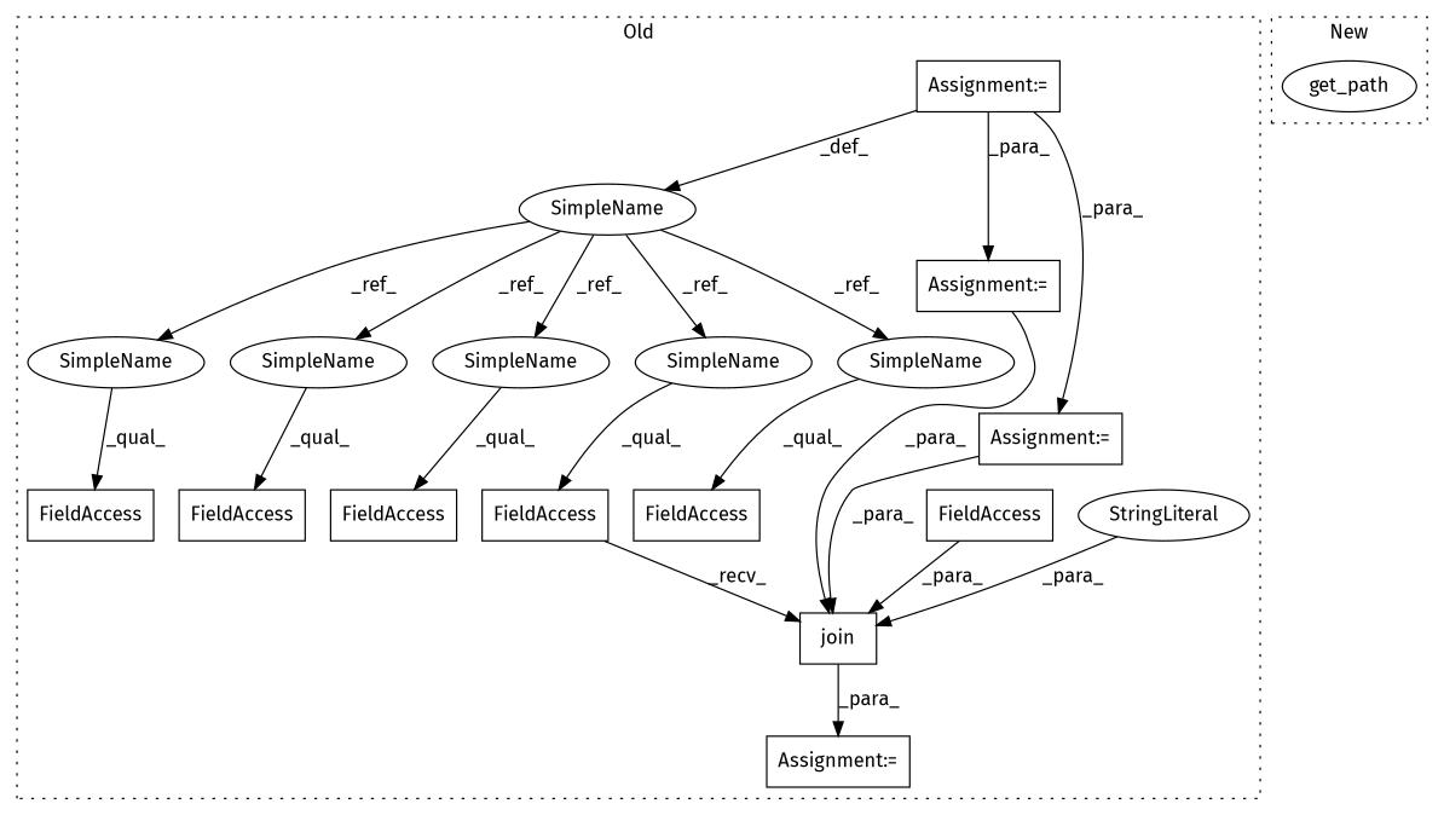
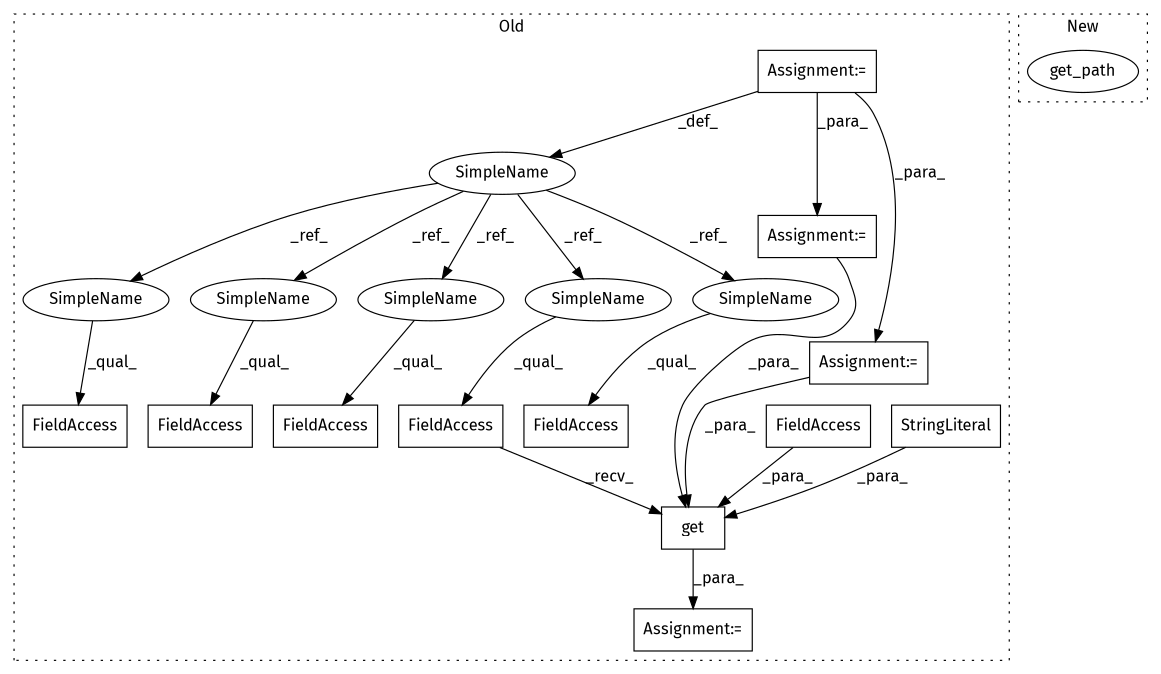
  digraph {
    fontname="Fira Sans"
    node [a=22 fontname="Fira Sans" l=2 s=1546 shape=box]
    edge [fontname="Fira Sans"]
-   n1 [a=32 l="5,1" label=join s="1554,1591"]
+   n1 [a=32 l="5,1" label=get s="1554,1591"]
    n2 [l=7 label=FieldAccess]
-   n3 [a=45 l=8 label=StringLiteral s=1564 shape=ellipse]
+   n3 [a=45 l=8 label=StringLiteral s=1564]
    n4 [l=18 label=FieldAccess s=1573]
    n5 [a=42 label=SimpleName s=1100 shape=ellipse]
    n6 [l=7 label=FieldAccess s=1381]
    n7 [l=7 label=FieldAccess s=1321]
    n8 [l=7 label=FieldAccess s=1441]
    n9 [l=7 label=FieldAccess s=1203]
    n10 [a=7 l=1 label="Assignment:=" s=1545]
    n11 [a=7 label="Assignment:=" s=1100]
    n12 [a=7 l=1 label="Assignment:=" s=1300]
    n13 [a=7 l=1 label="Assignment:=" s=1202]
    n14 [a=42 label=SimpleName s=1203 shape=ellipse]
    n15 [a=42 label=SimpleName s=1441 shape=ellipse]
    n16 [a=42 label=SimpleName s=1321 shape=ellipse]
    n17 [a=42 label=SimpleName shape=ellipse]
    n18 [a=42 label=SimpleName s=1381 shape=ellipse]
    n19 [a=32 l="9,1" label=get_path s="2990,3031" shape=ellipse]
    subgraph cluster_1 {
      label=Old
      style=dotted
      n1
      n2
      n3
      n4
      n5
      n6
      n7
      n8
      n9
      n10
      n11
      n12
      n13
      n14
      n15
      n16
      n17
      n18
    }
    subgraph cluster_2 {
      label=New
      style=dotted
      n19
    }
    n1 -> n10 [label=_para_]
    n2 -> n1 [label=_recv_]
    n3 -> n1 [label=_para_]
    n4 -> n1 [label=_para_]
    n5 -> n14 [label=_ref_]
    n5 -> n15 [label=_ref_]
    n5 -> n16 [label=_ref_]
    n5 -> n17 [label=_ref_]
    n5 -> n18 [label=_ref_]
    n11 -> n5 [label=_def_]
    n11 -> n12 [label=_para_]
    n11 -> n13 [label=_para_]
    n12 -> n1 [label=_para_]
    n13 -> n1 [label=_para_]
    n14 -> n9 [label=_qual_]
    n15 -> n8 [label=_qual_]
    n16 -> n7 [label=_qual_]
    n17 -> n2 [label=_qual_]
    n18 -> n6 [label=_qual_]
  }
